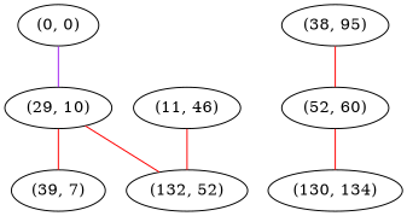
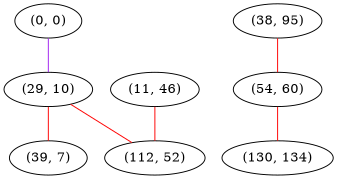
  graph {
    edge [color=red weight=1]
    "(0, 0)"
    "(29, 10)"
    "(39, 7)"
-   "(132, 52)"
+   "(132, 52)" [label="(112, 52)"]
    "(11, 46)"
    "(38, 95)"
-   "(52, 60)"
+   "(52, 60)" [label="(54, 60)"]
    n8 [label="(130, 134)"]
    "(0, 0)" -- "(29, 10)" [color=purple weight=4]
    "(29, 10)" -- "(39, 7)"
    "(29, 10)" -- "(132, 52)"
    "(11, 46)" -- "(132, 52)"
    "(38, 95)" -- "(52, 60)"
    "(52, 60)" -- n8
  }
